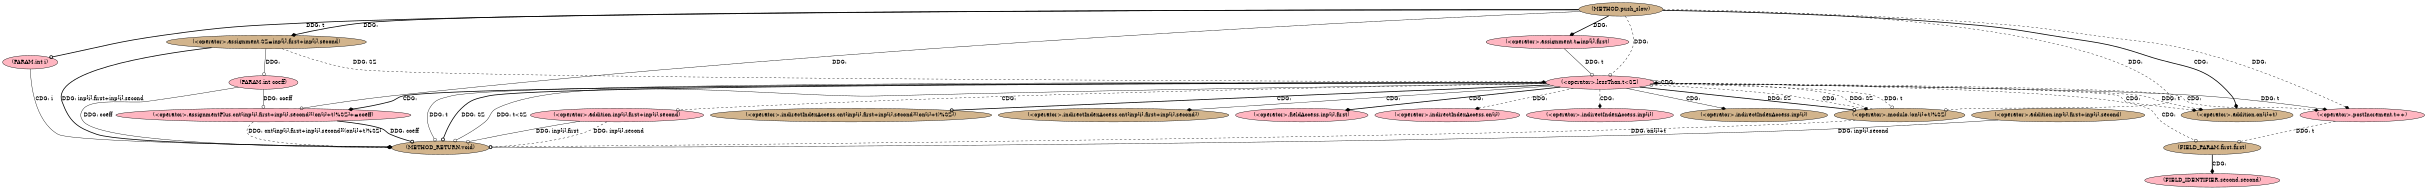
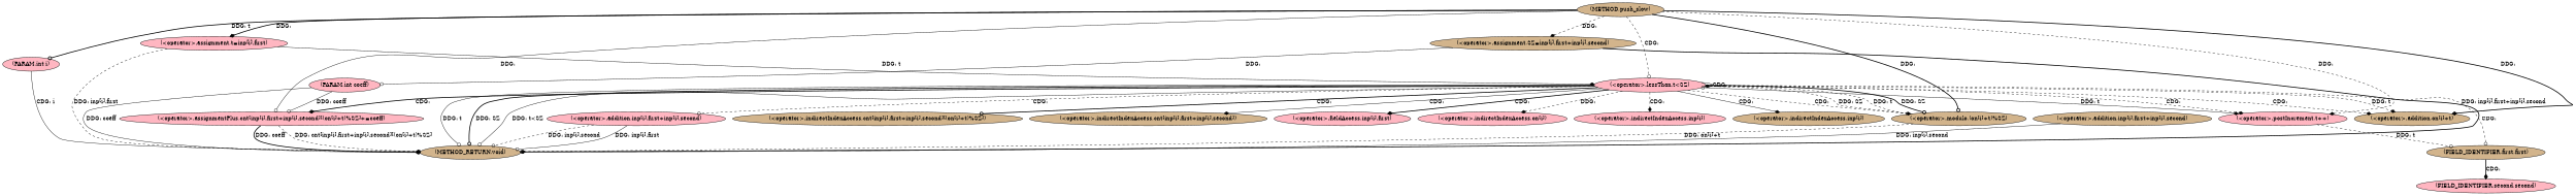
  digraph {
    node [fillcolor=lightpink style=filled]
    edge [arrowhead=odot style=dashed]
    n1 [fillcolor=tan label="(METHOD,push_slow)"]
    n2 [label="(PARAM,int i)"]
    n3 [fillcolor=tan label="(<operator>.assignment,SZ=inp[i].first+inp[i].second)"]
    n4 [label="(<operator>.assignment,t=inp[i].first)"]
    n5 [label="(<operator>.lessThan,t<SZ)"]
    n6 [label="(<operator>.postIncrement,t++)"]
    n7 [label="(<operator>.assignmentPlus,cnt[inp[i].first+inp[i].second][(on[i]+t)%SZ]+=coeff)"]
    n8 [fillcolor=tan label="(<operator>.modulo,(on[i]+t)%SZ)"]
    n9 [fillcolor=tan label="(<operator>.addition,on[i]+t)"]
    n10 [fillcolor=tan label="(METHOD_RETURN,void)"]
    n11 [label="(PARAM,int coeff)"]
    n12 [label="(<operator>.addition,inp[i].first+inp[i].second)"]
    n13 [fillcolor=tan label="(<operator>.indirectIndexAccess,cnt[inp[i].first+inp[i].second][(on[i]+t)%SZ])"]
    n14 [fillcolor=tan label="(<operator>.indirectIndexAccess,cnt[inp[i].first+inp[i].second])"]
    n15 [label="(<operator>.fieldAccess,inp[i].first)"]
    n16 [label="(<operator>.indirectIndexAccess,on[i])"]
    n17 [label="(<operator>.indirectIndexAccess,inp[i])"]
-   n18 [fillcolor=tan label="(FIELD_PARAM,first,first)"]
+   n18 [fillcolor=tan label="(FIELD_IDENTIFIER,first,first)"]
    n19 [fillcolor=tan label="(<operator>.indirectIndexAccess,inp[i])"]
    n20 [label="(FIELD_IDENTIFIER,second,second)"]
    n21 [fillcolor=tan label="(<operator>.addition,inp[i].first+inp[i].second)"]
    n1 -> n2 [label="DDG: t" style=bold]
-   n1 -> n3 [arrowhead=diamond label="DDG: " style=bold]
+   n1 -> n3 [arrowhead=diamond label="DDG: "]
    n1 -> n4 [arrowhead=diamond label="DDG: " style=bold]
-   n1 -> n5 [label="DDG: "]
+   n1 -> n5 [label="CDG: "]
    n1 -> n6 [arrowhead=diamond label="DDG: "]
    n1 -> n7 [label="DDG: " style=solid]
-   n1 -> n8 [label="DDG: "]
-   n1 -> n9 [arrowhead=diamond label="CDG: " style=bold]
+   n1 -> n8 [label="DDG: " style=bold]
+   n1 -> n9 [arrowhead=diamond label="DDG: " style=bold]
    n2 -> n10 [arrowhead=diamond label="CDG: i" style=solid]
-   n3 -> n5 [arrowhead=diamond label="DDG: SZ"]
    n3 -> n10 [arrowhead=diamond label="DDG: inp[i].first+inp[i].second" style=bold]
    n3 -> n11 [label="DDG: " style=solid]
-   n4 -> n5 [label="DDG: t" style=solid]
+   n4 -> n5 [arrowhead=diamond label="DDG: t" style=solid]
+   n4 -> n10 [label="DDG: inp[i].first"]
    n5 -> n5 [label="CDG: " style=solid]
    n5 -> n6 [arrowhead=diamond label="DDG: t" style=solid]
    n5 -> n6 [arrowhead=diamond label="CDG: "]
    n5 -> n7 [arrowhead=diamond label="CDG: " style=bold]
    n5 -> n8 [label="DDG: t"]
    n5 -> n8 [label="DDG: SZ" style=bold]
    n5 -> n8 [arrowhead=diamond label="CDG: "]
    n5 -> n9 [arrowhead=diamond label="DDG: t"]
    n5 -> n9 [arrowhead=diamond label="CDG: "]
    n5 -> n10 [label="DDG: t" style=solid]
    n5 -> n10 [label="DDG: SZ" style=bold]
    n5 -> n10 [label="DDG: t<SZ" style=solid]
    n5 -> n12 [label="CDG: "]
    n5 -> n13 [label="CDG: " style=bold]
    n5 -> n14 [arrowhead=diamond label="CDG: " style=solid]
    n5 -> n15 [arrowhead=diamond label="CDG: " style=bold]
    n5 -> n16 [arrowhead=diamond label="DDG: "]
    n5 -> n17 [arrowhead=diamond label="CDG: "]
    n5 -> n18 [label="CDG: "]
    n5 -> n19 [arrowhead=diamond label="CDG: " style=solid]
    n6 -> n18 [label="DDG: t"]
    n7 -> n10 [label="DDG: cnt[inp[i].first+inp[i].second][(on[i]+t)%SZ]"]
    n7 -> n10 [label="DDG: coeff" style=bold]
    n8 -> n5 [arrowhead=diamond label="DDG: SZ"]
    n8 -> n10 [label="DDG: on[i]+t"]
    n11 -> n7 [label="DDG: coeff" style=solid]
    n11 -> n10 [arrowhead=diamond label="DDG: coeff" style=solid]
    n12 -> n10 [label="DDG: inp[i].first" style=solid]
    n12 -> n10 [label="DDG: inp[i].second"]
    n18 -> n20 [arrowhead=diamond label="CDG: " style=bold]
    n21 -> n10 [label="DDG: inp[i].second" style=solid]
  }
